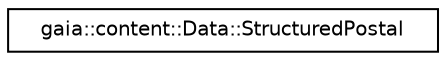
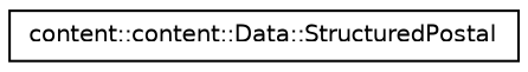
  digraph {
    rankdir=LR
-   n1 [color=black fillcolor=white fontname=Helvetica fontsize=10 height=0.2 label="gaia::content::Data::StructuredPostal" shape=record style=filled width=0.4]
+   n1 [color=black fillcolor=white fontname=Helvetica fontsize=10 height=0.2 label="content::content::Data::StructuredPostal" shape=record style=filled width=0.4]
  }
